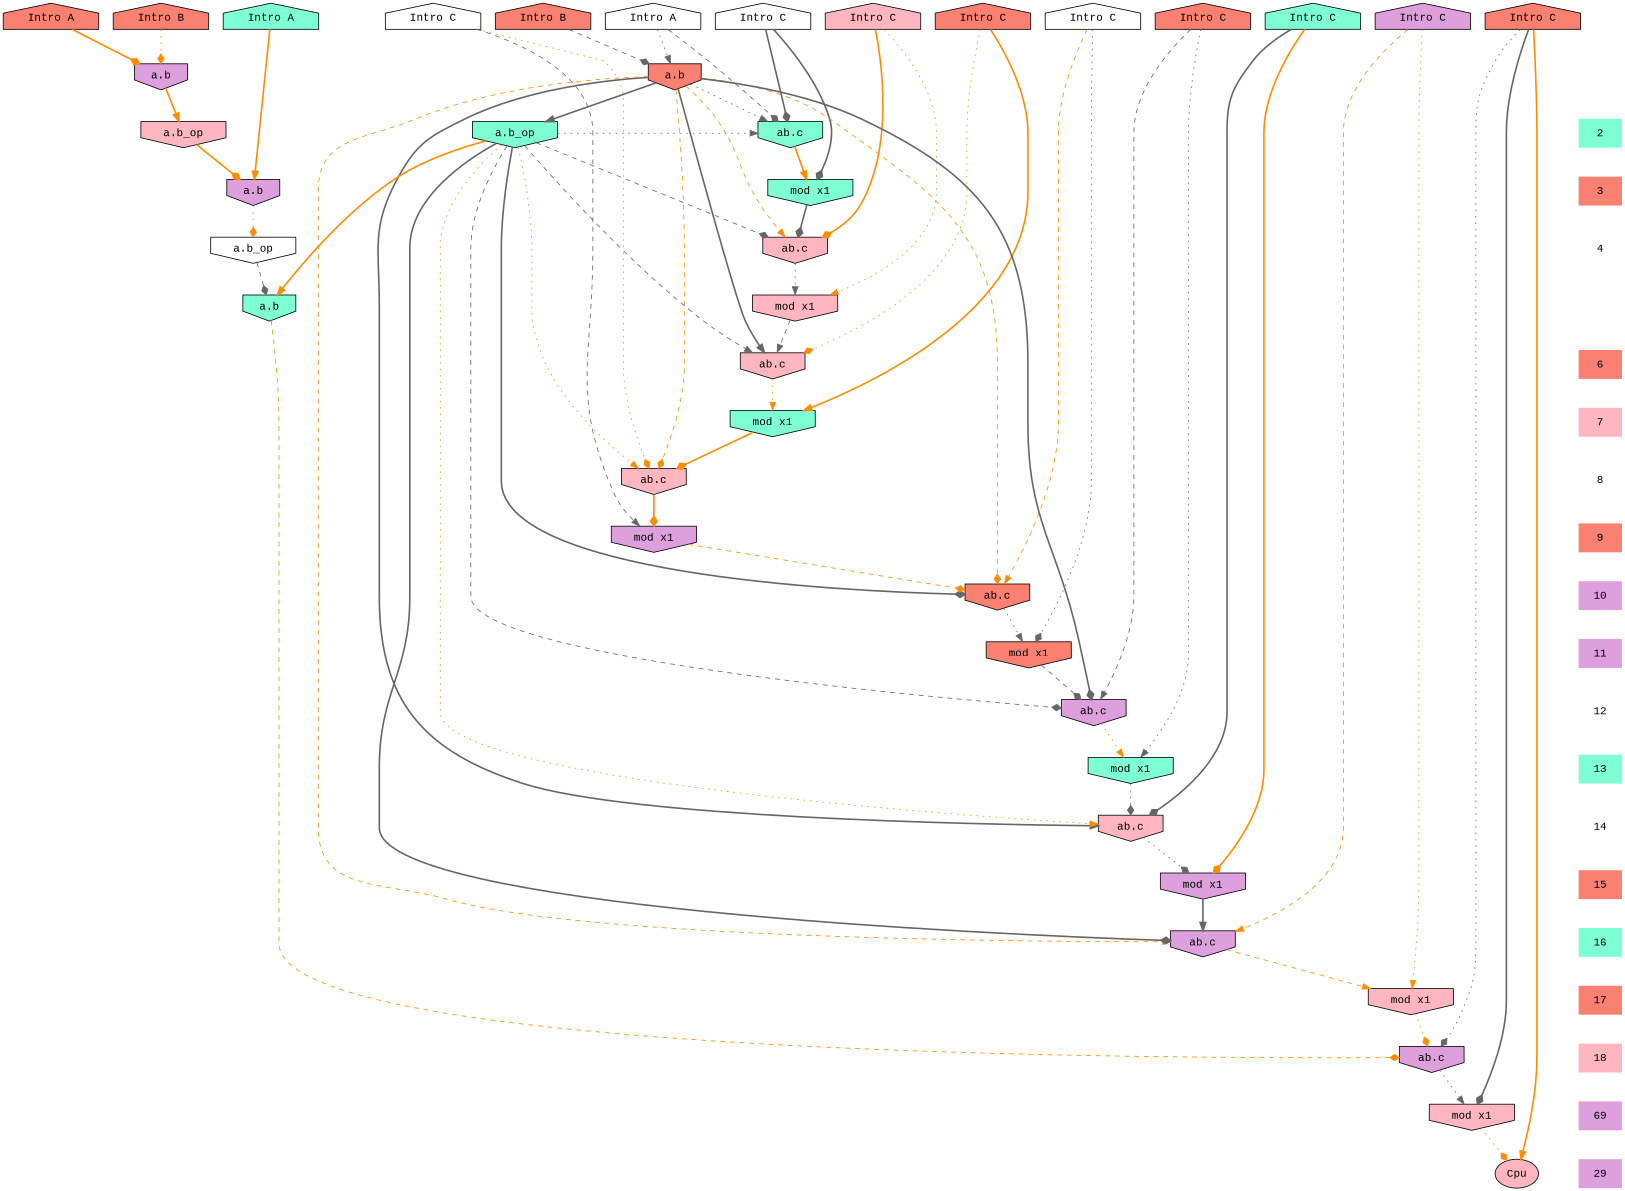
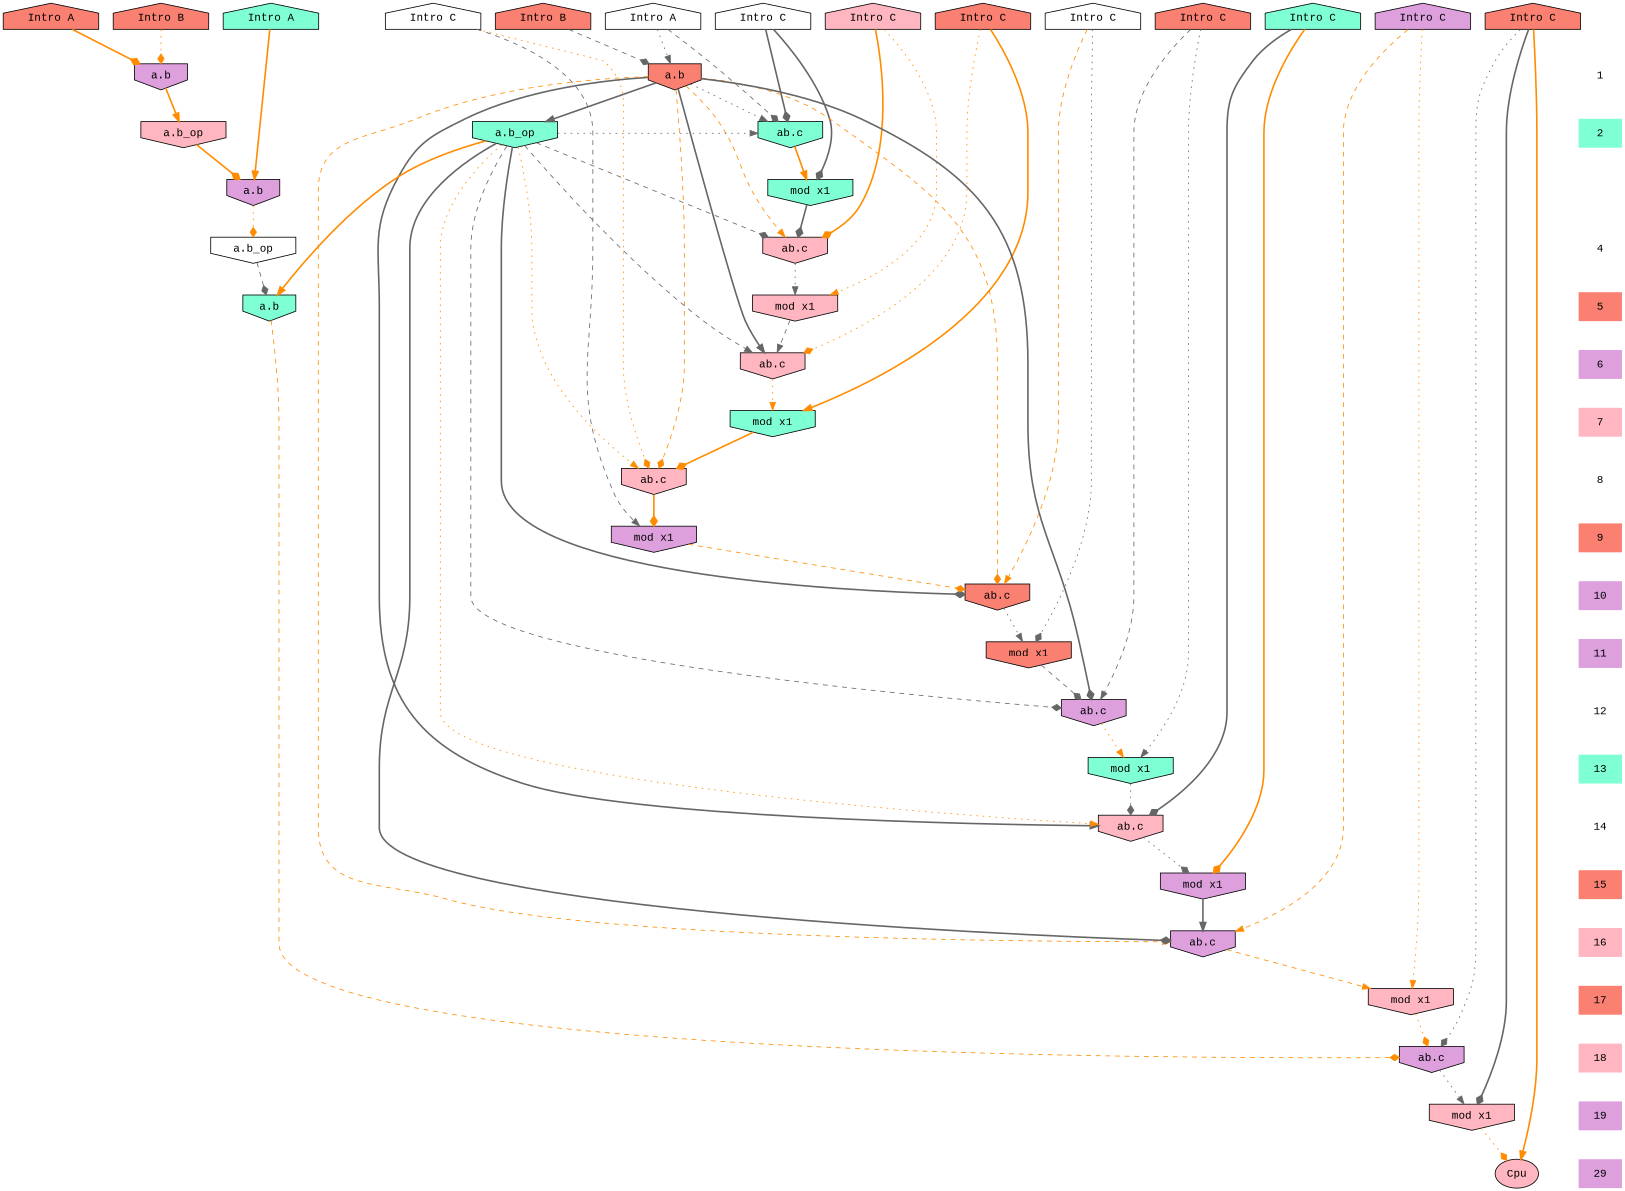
  digraph {
    fontname="Liberation Mono"
    ranksep=.5
    node [fillcolor=salmon fontname="Liberation Mono" shape=invhouse style=filled]
    edge [arrowhead=diamond color=darkorange fontname="Liberation Mono" style=bold]
    n1 [label="Intro B" shape=house]
    n2 [fillcolor=white label="Intro A" shape=house]
    n3 [fillcolor=aquamarine label="Intro A" shape=house]
    n4 [label="Intro B" shape=house]
    n5 [label="Intro A" shape=house]
    n6 [fillcolor=plum label="Intro C" shape=house]
    n7 [label="Intro C" shape=house]
    n8 [fillcolor=white label="Intro C" shape=house]
    n9 [label="Intro C" shape=house]
    n10 [fillcolor=aquamarine label="Intro C" shape=house]
    n11 [label="Intro C" shape=house]
    n12 [fillcolor=white label="Intro C" shape=house]
    n13 [fillcolor=white label="Intro C" shape=house]
    n14 [fillcolor=lightpink label="Intro C" shape=house]
+   1 [fillcolor=white shape=plaintext]
    n16 [fillcolor=plum label="a.b"]
    n17 [label="a.b"]
    2 [fillcolor=aquamarine shape=plaintext]
    n19 [fillcolor=aquamarine label="ab.c"]
    n20 [fillcolor=lightpink label="a.b_op"]
    n21 [fillcolor=aquamarine label="a.b_op"]
-   3 [shape=plaintext]
    n23 [fillcolor=aquamarine label="mod x1"]
    n24 [fillcolor=plum label="a.b"]
    4 [fillcolor=white shape=plaintext]
    n26 [fillcolor=lightpink label="ab.c"]
    n27 [fillcolor=white label="a.b_op"]
+   5 [shape=plaintext]
    n29 [fillcolor=lightpink label="mod x1"]
    n30 [fillcolor=aquamarine label="a.b"]
-   6 [shape=plaintext]
+   6 [fillcolor=plum shape=plaintext]
    n32 [fillcolor=lightpink label="ab.c"]
    7 [fillcolor=lightpink shape=plaintext]
    n34 [fillcolor=aquamarine label="mod x1"]
    8 [fillcolor=white shape=plaintext]
    n36 [fillcolor=lightpink label="ab.c"]
    9 [shape=plaintext]
    n38 [fillcolor=plum label="mod x1"]
    10 [fillcolor=plum shape=plaintext]
    n40 [label="ab.c"]
    14 [fillcolor=white shape=plaintext]
    n42 [fillcolor=lightpink label="ab.c"]
    11 [fillcolor=plum shape=plaintext]
    n44 [label="mod x1"]
    12 [fillcolor=white shape=plaintext]
    n46 [fillcolor=plum label="ab.c"]
    13 [fillcolor=aquamarine shape=plaintext]
    n48 [fillcolor=aquamarine label="mod x1"]
    15 [shape=plaintext]
    n50 [fillcolor=plum label="mod x1"]
-   16 [fillcolor=aquamarine shape=plaintext]
+   16 [fillcolor=lightpink shape=plaintext]
    n52 [fillcolor=plum label="ab.c"]
    17 [shape=plaintext]
    n54 [fillcolor=lightpink label="mod x1"]
    18 [fillcolor=lightpink shape=plaintext]
    n56 [fillcolor=plum label="ab.c"]
-   19 [fillcolor=plum shape=plaintext label=69]
+   19 [fillcolor=plum shape=plaintext]
    n58 [fillcolor=lightpink label="mod x1"]
    n59 [fillcolor=plum label=29 shape=plaintext]
    n60 [fillcolor=lightpink label=Cpu shape=""]
    subgraph sub_1 {
      rank=same
      n1
      n2
      n3
      n4
      n5
      n6
      n7
      n8
      n9
      n10
      n11
      n12
      n13
      n14
    }
    subgraph sub_2 {
      rank=same
+     1
      n16
      n17
    }
    subgraph sub_3 {
      rank=same
      2
      n19
      n20
      n21
    }
    subgraph sub_4 {
      rank=same
-     3
      n23
      n24
    }
    subgraph sub_5 {
      rank=same
      4
      n26
      n27
    }
    subgraph sub_6 {
      rank=same
+     5
      n29
      n30
    }
    subgraph sub_7 {
      rank=same
      6
      n32
    }
    subgraph sub_8 {
      rank=same
      7
      n34
    }
    subgraph sub_9 {
      rank=same
      8
      n36
    }
    subgraph sub_10 {
      rank=same
      9
      n38
    }
    subgraph sub_11 {
      rank=same
      10
      n40
    }
    subgraph sub_12 {
      rank=same
      14
      n42
    }
    subgraph sub_13 {
      rank=same
      11
      n44
    }
    subgraph sub_14 {
      rank=same
      12
      n46
    }
    subgraph sub_15 {
      rank=same
      13
      n48
    }
    subgraph sub_16 {
      rank=same
      15
      n50
    }
    subgraph sub_17 {
      rank=same
      16
      n52
    }
    subgraph sub_18 {
      rank=same
      17
      n54
    }
    subgraph sub_19 {
      rank=same
      18
      n56
    }
    subgraph sub_20 {
      rank=same
      19
      n58
    }
    subgraph sub_21 {
      rank=same
      n59
      n60
    }
    n1 -> n16 [style=dotted]
    n2 -> n17 [arrowhead=normal color=gray40 style=dotted]
    n2 -> n19 [color=gray40 style=dashed]
    n3 -> n24 [arrowhead=normal]
    n4 -> n17 [color=gray40 style=dashed]
    n5 -> n16
    n6 -> n52 [arrowhead=normal style=dashed]
    n6 -> n54 [arrowhead=normal style=dotted]
    n7 -> n32 [style=dotted]
    n7 -> n34 [arrowhead=normal]
    n8 -> n36 [style=dotted]
    n8 -> n38 [arrowhead=normal color=gray40 style=dashed]
    n9 -> n56 [color=gray40 style=dotted]
    n9 -> n58 [color=gray40]
    n9 -> n60 [arrowhead=normal]
    n10 -> n42 [color=gray40]
    n10 -> n50
    n11 -> n46 [arrowhead=normal color=gray40 style=dashed]
    n11 -> n48 [arrowhead=normal color=gray40 style=dotted]
    n12 -> n40 [arrowhead=normal style=dashed]
    n12 -> n44 [color=gray40 style=dotted]
    n13 -> n19 [color=gray40]
    n13 -> n23 [color=gray40]
    n14 -> n26
    n14 -> n29 [arrowhead=normal style=dotted]
+   1 -> 2 [style=invis arrowhead="" color=""]
    n16 -> n20 [arrowhead=normal]
    n17 -> n19 [arrowhead=normal color=gray40 style=dotted]
    n17 -> n21 [arrowhead=normal color=gray40]
    n17 -> n26 [arrowhead=normal style=dashed]
    n17 -> n32 [arrowhead=normal color=gray40]
    n17 -> n36 [style=dashed]
    n17 -> n40 [style=dashed]
    n17 -> n42 [arrowhead=normal color=gray40]
    n17 -> n46 [color=gray40]
    n17 -> n52 [arrowhead=normal style=dashed]
-   2 -> 3 [style=invis arrowhead="" color=""]
    n19 -> n23 [arrowhead=normal]
    n20 -> n24
    n21 -> n19 [arrowhead=normal color=gray40 style=dotted]
    n21 -> n26 [color=gray40 style=dashed]
    n21 -> n30 [arrowhead=normal]
    n21 -> n32 [arrowhead=normal color=gray40 style=dashed]
    n21 -> n36 [arrowhead=normal style=dotted]
    n21 -> n40 [color=gray40]
    n21 -> n42 [arrowhead=normal style=dotted]
    n21 -> n46 [color=gray40 style=dashed]
    n21 -> n52 [color=gray40]
-   3 -> 4 [style=invis arrowhead="" color=""]
    n23 -> n26 [color=gray40]
    n24 -> n27 [style=dotted]
+   4 -> 5 [style=invis arrowhead="" color=""]
    n26 -> n29 [arrowhead=normal color=gray40 style=dotted]
    n27 -> n30 [color=gray40 style=dashed]
+   5 -> 6 [style=invis arrowhead="" color=""]
    n29 -> n32 [arrowhead=normal color=gray40 style=dashed]
    n30 -> n56 [style=dashed]
    6 -> 7 [style=invis arrowhead="" color=""]
    n32 -> n34 [arrowhead=normal style=dotted]
    7 -> 8 [style=invis arrowhead="" color=""]
    n34 -> n36
    8 -> 9 [style=invis arrowhead="" color=""]
    n36 -> n38
    9 -> 10 [style=invis arrowhead="" color=""]
    n38 -> n40 [style=dashed]
    10 -> 11 [style=invis arrowhead="" color=""]
    n40 -> n44 [arrowhead=normal color=gray40 style=dotted]
    14 -> 15 [style=invis arrowhead="" color=""]
    n42 -> n50 [color=gray40 style=dotted]
    11 -> 12 [style=invis arrowhead="" color=""]
    n44 -> n46 [color=gray40 style=dashed]
    12 -> 13 [style=invis arrowhead="" color=""]
    n46 -> n48 [arrowhead=normal style=dotted]
    13 -> 14 [style=invis arrowhead="" color=""]
    n48 -> n42 [color=gray40 style=dotted]
    15 -> 16 [style=invis arrowhead="" color=""]
    n50 -> n52 [arrowhead=normal color=gray40]
    16 -> 17 [style=invis arrowhead="" color=""]
    n52 -> n54 [arrowhead=normal style=dashed]
    17 -> 18 [style=invis arrowhead="" color=""]
    n54 -> n56 [style=dotted]
    18 -> 19 [style=invis arrowhead="" color=""]
    n56 -> n58 [arrowhead=normal color=gray40 style=dotted]
    19 -> n59 [style=invis arrowhead="" color=""]
    n58 -> n60 [style=dotted]
  }
